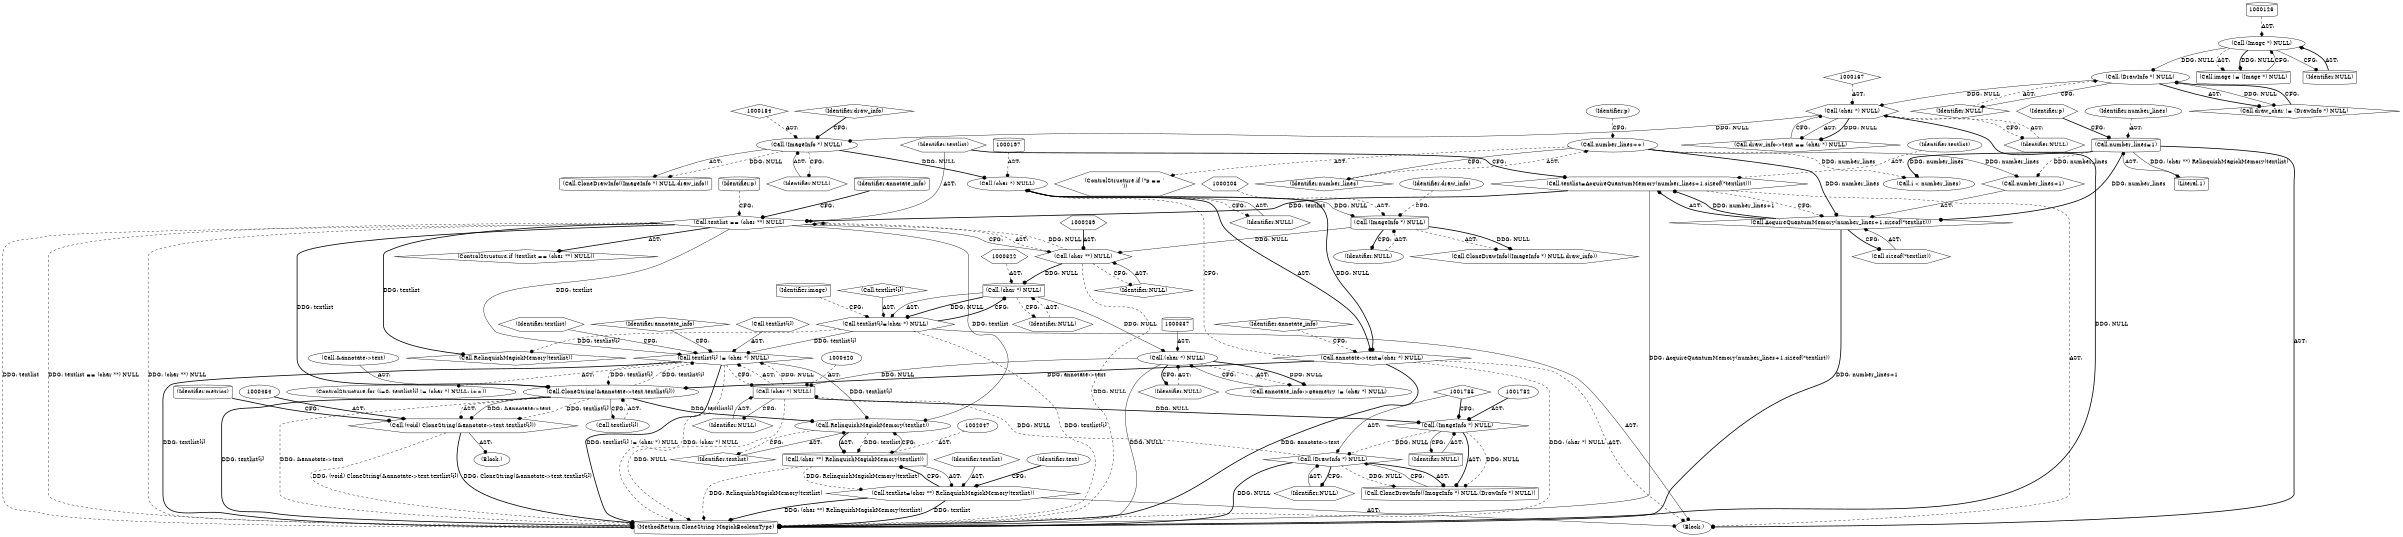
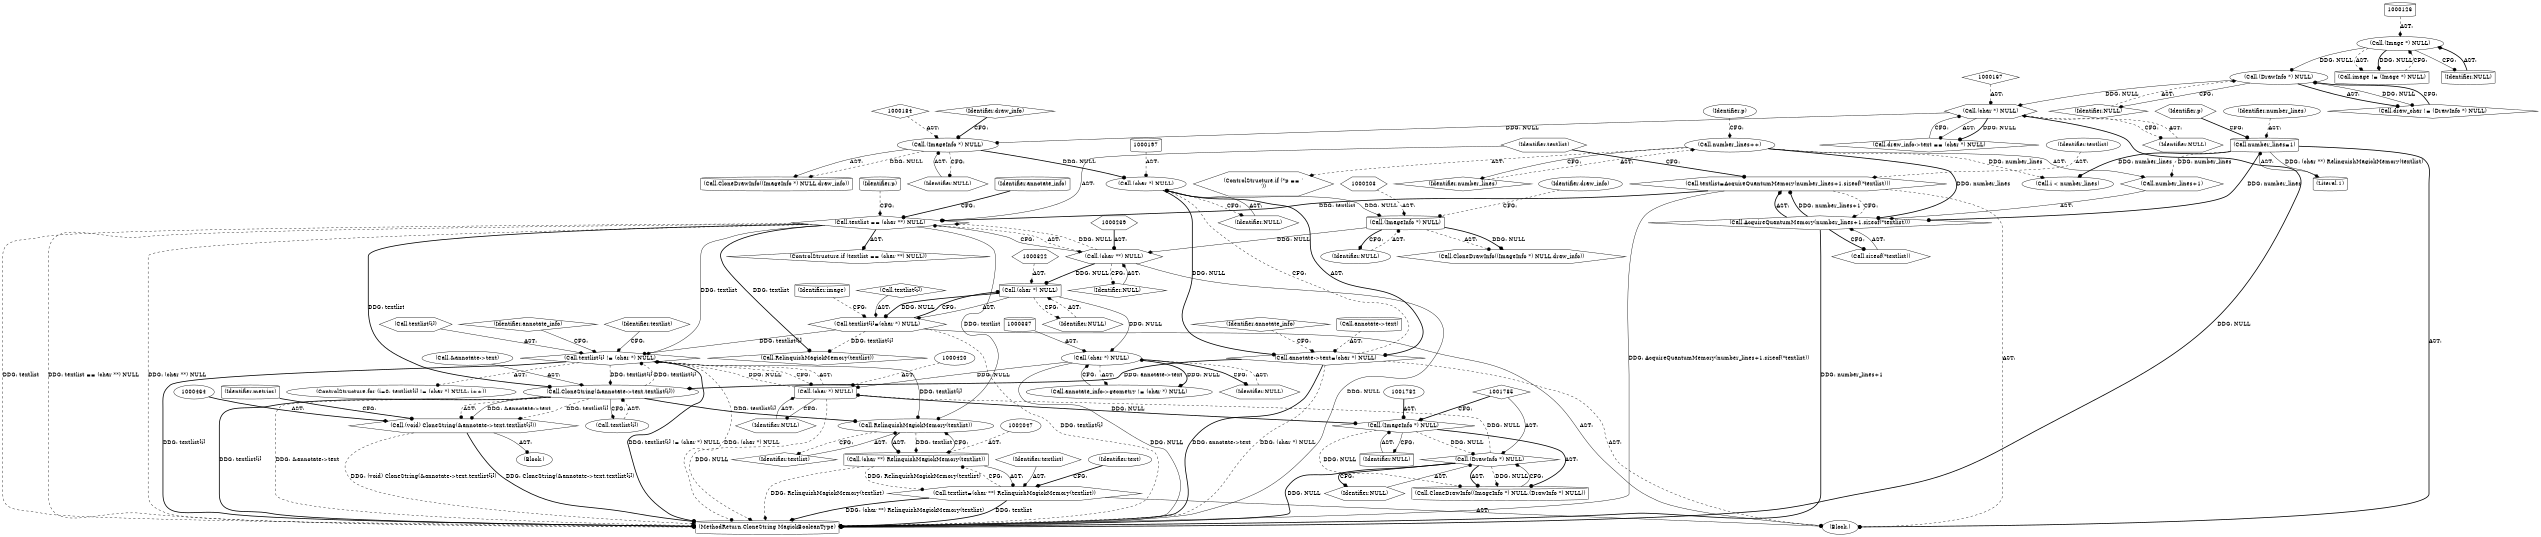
  digraph {
    node [shape=ellipse]
    edge [arrowhead=dot style=dashed]
    n1 [label="(Call,textlist[i] != (char *) NULL)" shape=diamond]
    n2 [label="(Call,CloneString(&annotate->text,textlist[i]))"]
    n3 [label="(Call,(char *) NULL)" shape=cylinder]
    n4 [label="(Call,RelinquishMagickMemory(textlist))"]
    n5 [label="(MethodReturn,CloneString MagickBooleanType)" shape=cylinder]
    n6 [label="(ControlStructure,for (i=0; textlist[i] != (char *) NULL; i++))"]
    n7 [label="(Call,(void) CloneString(&annotate->text,textlist[i]))" shape=hexagon]
    n8 [label="(Call,textlist[i])"]
    n9 [label="(Call,(ImageInfo *) NULL)" shape=diamond]
    n10 [label="(Identifier,NULL)" shape=hexagon]
    n11 [label="(Call,(char **) RelinquishMagickMemory(textlist))" shape=cylinder]
    n12 [label="(Identifier,textlist)" shape=diamond]
    n13 [label="(Call,textlist == (char **) NULL)" shape=diamond]
    n14 [label="(Call,(char **) NULL)" shape=hexagon]
    n15 [label="(ControlStructure,if (textlist == (char **) NULL))" shape=diamond]
    n16 [label="(Call,RelinquishMagickMemory(textlist))" shape=diamond]
    n17 [label="(Call,(char *) NULL)" shape=cylinder]
    n18 [label="(Identifier,NULL)" shape=diamond]
    n19 [label="(Call,textlist=AcquireQuantumMemory(number_lines+1,sizeof(*textlist)))" shape=hexagon]
    n20 [label="(Call,AcquireQuantumMemory(number_lines+1,sizeof(*textlist)))" shape=diamond]
    n21 [label="(Block,)"]
    n22 [label="(Call,sizeof(*textlist))" shape=hexagon]
    n23 [label="(Call,number_lines++)"]
    n24 [label="(ControlStructure,if (*p == '\n'))" shape=hexagon]
    n25 [label="(Call,number_lines+1)" shape=hexagon]
    n26 [label="(Identifier,number_lines)" shape=diamond]
    n27 [label="(Call,i < number_lines)"]
    n28 [label="(Call,number_lines=1)" shape=cylinder]
    n29 [label="(Literal,1)" shape=cylinder]
    n30 [label="(Call,textlist[i]=(char *) NULL)" shape=hexagon]
    n31 [label="(Call,(char *) NULL)"]
    n32 [label="(Identifier,NULL)" shape=hexagon]
    n33 [label="(Call,(ImageInfo *) NULL)" shape=cylinder]
    n34 [label="(Identifier,NULL)"]
    n35 [label="(Call,CloneDrawInfo((ImageInfo *) NULL,draw_info))" shape=hexagon]
    n36 [label="(Call,(char *) NULL)"]
    n37 [label="(Call,annotate->text=(char *) NULL)" shape=diamond]
    n38 [label="(Identifier,NULL)" shape=hexagon]
    n39 [label="(Call,(ImageInfo *) NULL)"]
    n40 [label="(Call,CloneDrawInfo((ImageInfo *) NULL,draw_info))" shape=cylinder]
    n41 [label="(Identifier,NULL)" shape=hexagon]
    n42 [label="(Call,(char *) NULL)" shape=hexagon]
    n43 [label="(Identifier,NULL)" shape=hexagon]
    n44 [label="(Call,draw_info->text == (char *) NULL)" shape=diamond]
    n45 [label="(Call,(DrawInfo *) NULL)"]
    n46 [label="(Identifier,NULL)" shape=diamond]
    n47 [label="(Call,draw_char != (DrawInfo *) NULL)" shape=diamond]
    n48 [label="(Call,(Image *) NULL)"]
    n49 [label="(Call,image != (Image *) NULL)" shape=cylinder]
    n50 [label="(Identifier,NULL)" shape=cylinder]
    n51 [label="(Identifier,NULL)" shape=hexagon]
    n52 [label="(Call,annotate_info->geometry != (char *) NULL)"]
    n53 [label="(Block,)"]
    n54 [label="(Call,(DrawInfo *) NULL)" shape=diamond]
    n55 [label="(Call,CloneDrawInfo((ImageInfo *) NULL,(DrawInfo *) NULL))" shape=cylinder]
    n56 [label="(Identifier,NULL)" shape=cylinder]
    n57 [label="(Identifier,NULL)" shape=hexagon]
    n58 [label="(Call,textlist=(char **) RelinquishMagickMemory(textlist))" shape=hexagon]
    n59 [label="(Identifier,textlist)" shape=hexagon]
    n60 [label="(Identifier,annotate_info)" shape=diamond]
    n61 [label="(Identifier,text)"]
    n62 [label="(Identifier,draw_info)" shape=diamond]
    n63 [label="(Call,textlist[i])" shape=hexagon]
    n64 [label="(Identifier,draw_info)"]
    n65 [label="(Identifier,annotate_info)" shape=cylinder]
    n66 [label="(Call,&annotate->text)"]
    n67 [label="(Identifier,annotate_info)" shape=diamond]
    n68 [label="(Identifier,textlist)" shape=hexagon]
    n69 [label="(Identifier,p)" shape=hexagon]
    n70 [label="(Call,textlist[i])" shape=diamond]
    n71 [label="(Identifier,p)"]
    n72 [label="(Identifier,textlist)"]
    n73 [label="(Identifier,p)" shape=cylinder]
    n74 [label="(Identifier,number_lines)"]
+   n75 [label="(Call,annotate->text)" shape=cylinder]
    n76 [label="(Identifier,textlist)" shape=hexagon]
    n77 [label="(Identifier,metrics)" shape=cylinder]
    n78 [label="(Identifier,image)" shape=cylinder]
    1000239 [shape=hexagon]
    1000203 [shape=hexagon]
    1000197 [shape=cylinder]
    1000184 [shape=diamond]
    1000167 [shape=diamond]
    1000126 [shape=cylinder]
    1000322 [shape=hexagon]
    1000420
    1001785 [shape=diamond]
    1001782
    1000337 [shape=cylinder]
    1002047
    1000464
    n1 -> n2 [arrowhead=diamond label="DDG: textlist[i]"]
    n1 -> n3 [label="CFG: "]
    n1 -> n4 [label="DDG: textlist[i]" style=solid]
    n1 -> n5 [label="DDG: textlist[i]" style=bold]
    n1 -> n5 [label="DDG: textlist[i] != (char *) NULL" style=bold]
    n1 -> n5 [label="DDG: (char *) NULL"]
    n1 -> n6 [label="AST: "]
    n2 -> n1 [label="DDG: textlist[i]"]
    n2 -> n4 [label="DDG: textlist[i]" style=bold]
    n2 -> n5 [label="DDG: textlist[i]" style=bold]
    n2 -> n5 [arrowhead=diamond label="DDG: &annotate->text"]
    n2 -> n7 [label="AST: "]
    n2 -> n7 [label="DDG: &annotate->text" style=solid]
    n2 -> n7 [arrowhead=diamond label="DDG: textlist[i]"]
    n2 -> n8 [arrowhead=diamond label="CFG: " style=solid]
    n3 -> n1 [arrowhead=diamond label="AST: "]
    n3 -> n1 [arrowhead=diamond label="DDG: NULL"]
    n3 -> n5 [arrowhead=diamond label="DDG: NULL"]
    n3 -> n9 [label="DDG: NULL" style=bold]
    n3 -> n10 [label="CFG: " style=solid]
    n4 -> n11 [label="AST: " style=bold]
    n4 -> n11 [arrowhead=diamond label="DDG: textlist"]
    n4 -> n12 [arrowhead=diamond label="CFG: "]
    n7 -> n5 [label="DDG: CloneString(&annotate->text,textlist[i])" style=bold]
    n7 -> n5 [arrowhead=diamond label="DDG: (void) CloneString(&annotate->text,textlist[i])"]
    n7 -> n53 [label="AST: " style=solid]
    n8 -> n2 [label="AST: "]
    n9 -> n54 [label="DDG: NULL"]
    n9 -> n55 [label="AST: " style=bold]
    n9 -> n55 [label="DDG: NULL"]
    n9 -> n56 [arrowhead=diamond label="CFG: " style=solid]
    n10 -> n3 [arrowhead=diamond label="AST: " style=solid]
    n11 -> n4 [arrowhead=diamond label="CFG: " style=solid]
    n11 -> n5 [arrowhead=diamond label="DDG: RelinquishMagickMemory(textlist)"]
    n11 -> n58 [label="AST: " style=solid]
    n11 -> n58 [label="DDG: RelinquishMagickMemory(textlist)"]
    n12 -> n4 [label="AST: " style=solid]
    n13 -> n1 [arrowhead=diamond label="DDG: textlist" style=solid]
    n13 -> n2 [label="DDG: textlist" style=bold]
    n13 -> n4 [label="DDG: textlist" style=solid]
    n13 -> n5 [arrowhead=diamond label="DDG: textlist"]
    n13 -> n5 [label="DDG: textlist == (char **) NULL"]
    n13 -> n5 [label="DDG: (char **) NULL"]
    n13 -> n14 [arrowhead=diamond label="CFG: " style=solid]
    n13 -> n15 [arrowhead=diamond label="AST: " style=bold]
    n13 -> n16 [label="DDG: textlist" style=bold]
-   n14 -> n5 [arrowhead=diamond label="DDG: NULL"]
+   n14 -> n5 [arrowhead=diamond label="DDG: NULL" style=solid]
    n14 -> n13 [label="AST: "]
    n14 -> n13 [arrowhead=diamond label="DDG: NULL"]
    n14 -> n17 [label="DDG: NULL" style=bold]
    n14 -> n18 [label="CFG: "]
    n17 -> n30 [arrowhead=diamond label="AST: " style=solid]
    n17 -> n30 [label="DDG: NULL" style=bold]
    n17 -> n31 [arrowhead=diamond label="DDG: NULL" style=solid]
    n17 -> n32 [arrowhead=diamond label="CFG: "]
    n18 -> n14 [arrowhead=diamond label="AST: " style=solid]
    n19 -> n5 [arrowhead=diamond label="DDG: AcquireQuantumMemory(number_lines+1,sizeof(*textlist))" style=solid]
    n19 -> n13 [label="DDG: textlist" style=bold]
    n19 -> n20 [arrowhead=diamond label="CFG: "]
    n19 -> n21 [label="AST: "]
    n20 -> n5 [arrowhead=diamond label="DDG: number_lines+1" style=bold]
    n20 -> n19 [arrowhead=diamond label="AST: " style=bold]
    n20 -> n19 [label="DDG: number_lines+1" style=bold]
    n20 -> n22 [label="CFG: " style=bold]
    n22 -> n20 [arrowhead=diamond label="AST: " style=solid]
    n23 -> n20 [label="DDG: number_lines" style=bold]
    n23 -> n24 [arrowhead=diamond label="AST: "]
-   n23 -> n25 [arrowhead=diamond label="DDG: number_lines" style=solid]
+   n23 -> n25 [arrowhead=diamond label="AST: " style=solid]
    n23 -> n26 [arrowhead=diamond label="CFG: " style=solid]
    n23 -> n27 [arrowhead=diamond label="DDG: number_lines"]
    n25 -> n20 [arrowhead=diamond label="AST: " style=solid]
    n26 -> n23 [arrowhead=diamond label="AST: "]
    n28 -> n20 [label="DDG: number_lines" style=bold]
    n28 -> n21 [label="AST: " style=bold]
    n28 -> n25 [arrowhead=diamond label="DDG: number_lines"]
    n28 -> n27 [arrowhead=diamond label="DDG: number_lines" style=bold]
    n28 -> n29 [arrowhead=diamond label="DDG: (char **) RelinquishMagickMemory(textlist)" style=solid]
    n29 -> n28 [label="AST: " style=solid]
    n30 -> n1 [label="DDG: textlist[i]" style=solid]
    n30 -> n5 [arrowhead=diamond label="DDG: textlist[i]"]
    n30 -> n16 [label="DDG: textlist[i]"]
    n30 -> n17 [label="CFG: " style=bold]
    n30 -> n21 [label="AST: " style=solid]
    n31 -> n3 [label="DDG: NULL" style=solid]
    n31 -> n5 [label="DDG: NULL" style=solid]
    n31 -> n51 [arrowhead=diamond label="CFG: " style=bold]
    n31 -> n52 [arrowhead=diamond label="AST: "]
    n31 -> n52 [arrowhead=diamond label="DDG: NULL" style=bold]
    n32 -> n17 [arrowhead=diamond label="AST: "]
    n33 -> n14 [arrowhead=diamond label="DDG: NULL" style=solid]
    n33 -> n34 [arrowhead=diamond label="CFG: " style=bold]
    n33 -> n35 [label="AST: "]
    n33 -> n35 [arrowhead=diamond label="DDG: NULL" style=bold]
    n34 -> n33 [label="AST: "]
    n36 -> n33 [arrowhead=diamond label="DDG: NULL" style=solid]
    n36 -> n37 [label="AST: " style=bold]
    n36 -> n37 [label="DDG: NULL" style=bold]
    n36 -> n38 [arrowhead=diamond label="CFG: "]
    n37 -> n2 [arrowhead=diamond label="DDG: annotate->text" style=bold]
    n37 -> n5 [label="DDG: annotate->text" style=bold]
    n37 -> n5 [label="DDG: (char *) NULL"]
    n37 -> n21 [label="AST: "]
    n37 -> n36 [label="CFG: "]
    n38 -> n36 [label="AST: " style=solid]
    n39 -> n36 [label="DDG: NULL" style=bold]
    n39 -> n40 [arrowhead=diamond label="AST: " style=solid]
    n39 -> n40 [arrowhead=diamond label="DDG: NULL"]
    n39 -> n41 [label="CFG: "]
    n41 -> n39 [label="AST: " style=solid]
    n42 -> n5 [arrowhead=diamond label="DDG: NULL" style=bold]
    n42 -> n39 [label="DDG: NULL" style=solid]
    n42 -> n43 [label="CFG: "]
    n42 -> n44 [label="AST: " style=solid]
    n42 -> n44 [label="DDG: NULL" style=bold]
    n43 -> n42 [arrowhead=diamond label="AST: "]
    n44 -> n42 [label="CFG: " style=solid]
    n45 -> n42 [arrowhead=diamond label="DDG: NULL" style=solid]
    n45 -> n46 [arrowhead=diamond label="CFG: " style=solid]
    n45 -> n47 [label="AST: " style=bold]
    n45 -> n47 [label="DDG: NULL" style=solid]
    n46 -> n45 [arrowhead=diamond label="AST: "]
    n47 -> n45 [label="CFG: " style=bold]
    n48 -> n45 [label="DDG: NULL" style=solid]
    n48 -> n49 [arrowhead=diamond label="AST: "]
    n48 -> n49 [arrowhead=diamond label="DDG: NULL" style=bold]
    n48 -> n50 [label="CFG: " style=solid]
-   n49 -> n48 [arrowhead=diamond label="CFG: " style=solid]
+   n49 -> n48 [arrowhead=diamond label="CFG: "]
    n50 -> n48 [arrowhead=diamond label="AST: " style=bold]
    n51 -> n31 [label="AST: "]
    n52 -> n31 [arrowhead=diamond label="CFG: " style=solid]
    n54 -> n3 [label="DDG: NULL"]
    n54 -> n5 [label="DDG: NULL" style=bold]
    n54 -> n55 [label="AST: " style=bold]
    n54 -> n55 [arrowhead=diamond label="DDG: NULL"]
    n54 -> n57 [arrowhead=diamond label="CFG: " style=bold]
    n55 -> n54 [arrowhead=diamond label="CFG: " style=solid]
    n56 -> n9 [label="AST: " style=solid]
    n57 -> n54 [label="AST: " style=solid]
    n58 -> n5 [arrowhead=diamond label="DDG: (char **) RelinquishMagickMemory(textlist)" style=bold]
    n58 -> n5 [label="DDG: textlist" style=bold]
-   n58 -> n11 [label="CFG: " style=bold]
+   n58 -> n11 [label="CFG: "]
    n58 -> n21 [label="AST: " style=solid]
    n59 -> n1 [arrowhead=diamond label="CFG: " style=solid]
    n60 -> n1 [arrowhead=diamond label="CFG: " style=solid]
    n61 -> n58 [arrowhead=diamond label="CFG: " style=bold]
    n62 -> n39 [label="CFG: " style=bold]
    n63 -> n1 [arrowhead=diamond label="AST: " style=solid]
    n64 -> n33 [label="CFG: "]
    n65 -> n13 [label="CFG: " style=bold]
    n66 -> n2 [arrowhead=diamond label="AST: " style=solid]
    n67 -> n37 [arrowhead=diamond label="CFG: "]
    n68 -> n58 [arrowhead=diamond label="AST: " style=solid]
    n69 -> n28 [label="CFG: " style=bold]
    n70 -> n30 [arrowhead=diamond label="AST: " style=solid]
    n71 -> n23 [arrowhead=diamond label="CFG: "]
    n72 -> n19 [arrowhead=diamond label="AST: "]
    n73 -> n13 [arrowhead=diamond label="CFG: "]
    n74 -> n28 [arrowhead=diamond label="AST: "]
+   n75 -> n37 [label="AST: "]
    n76 -> n13 [arrowhead=diamond label="AST: " style=solid]
    n76 -> n19 [label="CFG: " style=bold]
    n77 -> n7 [label="CFG: " style=bold]
    n78 -> n30 [arrowhead=diamond label="CFG: "]
    1000239 -> n14 [label="AST: " style=bold]
    1000203 -> n33 [arrowhead=diamond label="AST: "]
    1000197 -> n36 [label="AST: "]
    1000184 -> n39 [arrowhead=diamond label="AST: "]
    1000167 -> n42 [label="AST: "]
    1000126 -> n48 [arrowhead=diamond label="AST: "]
    1000322 -> n17 [arrowhead=diamond label="AST: "]
    1000420 -> n3 [label="AST: "]
    1001785 -> n9 [arrowhead=diamond label="CFG: " style=bold]
    1001785 -> n54 [arrowhead=diamond label="AST: " style=solid]
    1001782 -> n9 [label="AST: " style=bold]
    1000337 -> n31 [arrowhead=diamond label="AST: " style=solid]
    1002047 -> n11 [arrowhead=diamond label="AST: "]
    1000464 -> n7 [arrowhead=diamond label="AST: " style=bold]
  }
